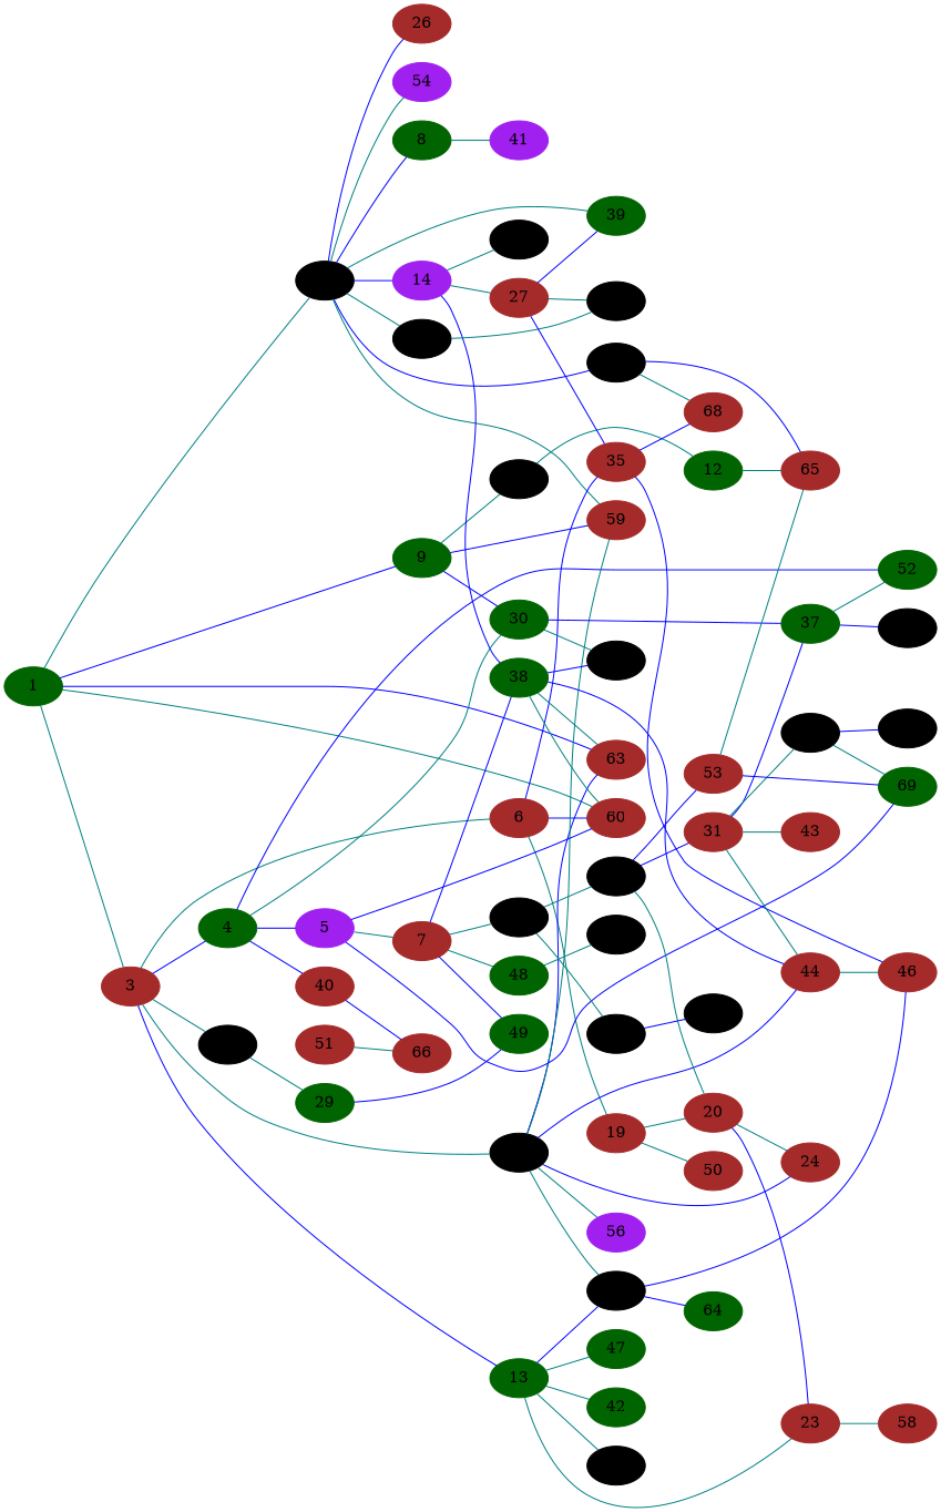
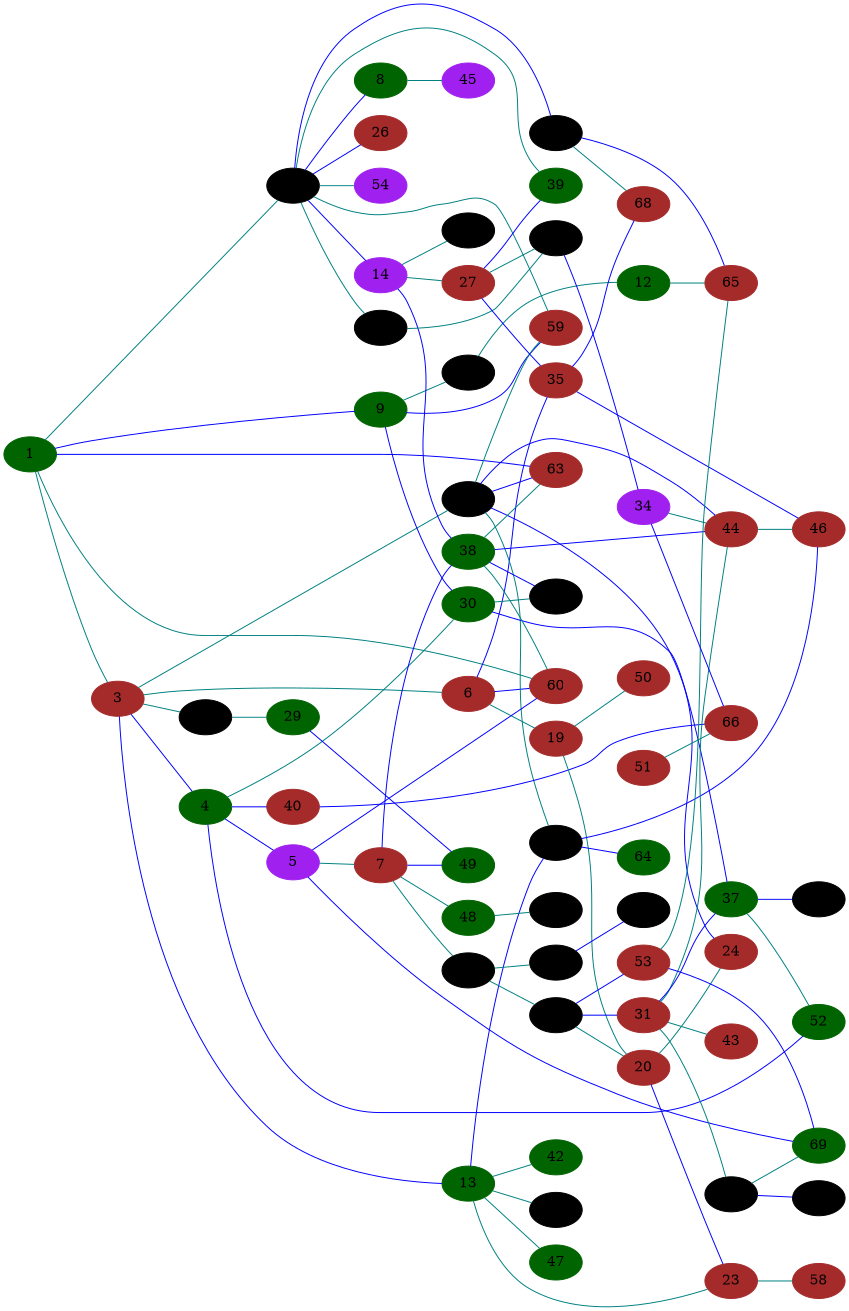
  graph {
    rankdir=LR
    node [color=brown style=filled]
    edge [color=teal]
    1 [color=darkgreen]
    2 [color=black]
    3
    9 [color=darkgreen]
    60
    63
    8 [color=darkgreen]
    14 [color=purple]
    21 [color=black]
    26
    32 [color=black]
    39 [color=darkgreen]
    54 [color=purple]
    59
    4 [color=darkgreen]
    6
    10 [color=black]
    13 [color=darkgreen]
    16 [color=black]
    30 [color=darkgreen]
    11 [color=black]
-   41 [color=purple]
+   41 [color=purple label=45]
    38 [color=darkgreen]
    27
    62 [color=black]
    33 [color=black]
    65
    68
    5 [color=purple]
    40
    52 [color=darkgreen]
    19
    35
    24
    25 [color=black]
    44
-   56 [color=purple]
    22 [color=black]
    23
    42 [color=darkgreen]
    47 [color=darkgreen]
    29 [color=darkgreen]
    7
    69 [color=darkgreen]
    37 [color=darkgreen]
    67 [color=black]
    66
    15 [color=black]
    48 [color=darkgreen]
    49 [color=darkgreen]
    20
    50
    46
    18 [color=black]
    28 [color=black]
    57 [color=black]
    12 [color=darkgreen]
    64 [color=darkgreen]
    58
    31
    53
    61 [color=black]
    36 [color=black]
    43
+   34 [color=purple]
    70 [color=black]
    55 [color=black]
    51
    1 -- 2
    1 -- 3
    1 -- 9 [color=blue]
    1 -- 60
    1 -- 63 [color=blue]
    2 -- 8 [color=blue]
    2 -- 14 [color=blue]
    2 -- 21
    2 -- 26 [color=blue]
    2 -- 32 [color=blue]
    2 -- 39
    2 -- 54
    2 -- 59
    3 -- 4 [color=blue]
    3 -- 6
    3 -- 10
    3 -- 13 [color=blue]
    3 -- 16
    9 -- 59 [color=blue]
    9 -- 30 [color=blue]
    9 -- 11
    8 -- 41
    14 -- 38 [color=blue]
    14 -- 27
    14 -- 62
    21 -- 33
    32 -- 65 [color=blue]
    32 -- 68
    4 -- 30
    4 -- 5 [color=blue]
    4 -- 40 [color=blue]
    4 -- 52 [color=blue]
    6 -- 60 [color=blue]
    6 -- 19
    6 -- 35 [color=blue]
    10 -- 63 [color=blue]
    10 -- 59
    10 -- 24 [color=blue]
    10 -- 25
    10 -- 44 [color=blue]
-   10 -- 56
    13 -- 25 [color=blue]
    13 -- 22
    13 -- 23
    13 -- 42
    13 -- 47
    16 -- 29
    30 -- 37 [color=blue]
    30 -- 67
    11 -- 12
    38 -- 60
    38 -- 63
    38 -- 44 [color=blue]
    38 -- 67 [color=blue]
    27 -- 39 [color=blue]
    27 -- 33
    27 -- 35 [color=blue]
+   33 -- 34 [color=blue]
    5 -- 60 [color=blue]
    5 -- 7
    5 -- 69 [color=blue]
    40 -- 66 [color=blue]
    19 -- 20
    19 -- 50
    35 -- 68 [color=blue]
    35 -- 46 [color=blue]
    25 -- 46 [color=blue]
    25 -- 64 [color=blue]
    44 -- 46
    23 -- 58
    29 -- 49 [color=blue]
    7 -- 38 [color=blue]
    7 -- 15
    7 -- 48
    7 -- 49 [color=blue]
    37 -- 52
    37 -- 70 [color=blue]
    15 -- 18
    15 -- 28
    48 -- 57
    20 -- 24
    20 -- 23 [color=blue]
    18 -- 20
    18 -- 31 [color=blue]
    18 -- 53 [color=blue]
    28 -- 61 [color=blue]
    12 -- 65
    31 -- 44
    31 -- 37 [color=blue]
    31 -- 36
    31 -- 43
    53 -- 65
    53 -- 69 [color=blue]
    36 -- 69
    36 -- 55 [color=blue]
+   34 -- 44
+   34 -- 66 [color=blue]
    51 -- 66
  }
